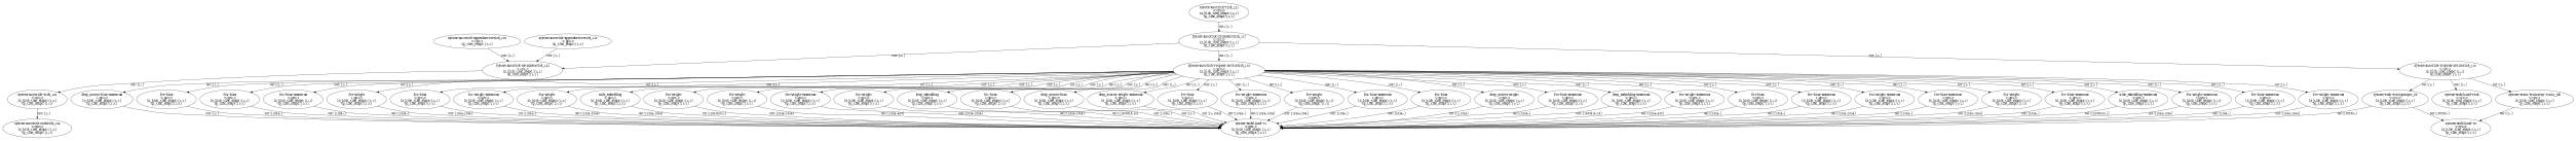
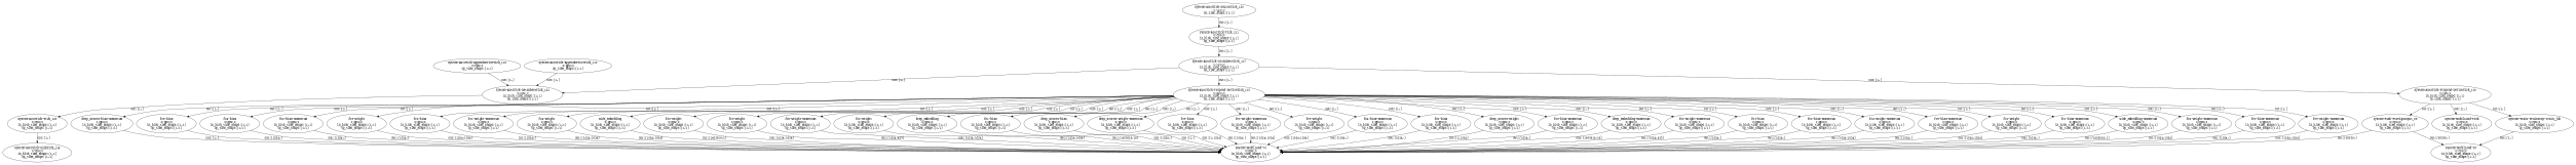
  digraph {
    fontname="Courier Prime"
    node [fontname="Courier Prime"]
    edge [fontname="Courier Prime"]
    n1 [label="System-Push-ForeignInput_68\n0:cpu:0\nin_blob_time_shape:(1,1)\nop_time_shape:(1,1)"]
    n2 [label="System-ModelLoad-69\n0:cpu:0\nin_blob_time_shape:(1,1)\nop_time_shape:(1,1)"]
    n3 [label="System-ModelLoad-70\n0:gpu:0\nin_blob_time_shape:(1,1)\nop_time_shape:(1,1)"]
    n4 [label="System-ModelLoad-Tick\n0:cpu:0\nin_blob_time_shape:(1,1)\nop_time_shape:(1,1)"]
    n5 [label="deep_scores-bias-momentum\n0:gpu:0\nin_blob_time_shape:(1,1)\nop_time_shape:(1,1)"]
    n6 [label="fc6-bias\n0:gpu:0\nin_blob_time_shape:(1,1)\nop_time_shape:(1,1)"]
    n7 [label="fc4-bias\n0:gpu:0\nin_blob_time_shape:(1,1)\nop_time_shape:(1,1)"]
    n8 [label="fc2-bias-momentum\n0:gpu:0\nin_blob_time_shape:(1,1)\nop_time_shape:(1,1)"]
    n9 [label="fc3-weight\n0:gpu:0\nin_blob_time_shape:(1,1)\nop_time_shape:(1,1)"]
    n10 [label="fc2-bias\n0:gpu:0\nin_blob_time_shape:(1,1)\nop_time_shape:(1,1)"]
    n11 [label="fc1-weight-momentum\n0:gpu:0\nin_blob_time_shape:(1,1)\nop_time_shape:(1,1)"]
    n12 [label="fc4-weight\n0:gpu:0\nin_blob_time_shape:(1,1)\nop_time_shape:(1,1)"]
    n13 [label="wide_embedding\n0:gpu:0\nin_blob_time_shape:(1,1)\nop_time_shape:(1,1)"]
    n14 [label="fc6-weight\n0:gpu:0\nin_blob_time_shape:(1,1)\nop_time_shape:(1,1)"]
    n15 [label="fc0-weight\n0:gpu:0\nin_blob_time_shape:(1,1)\nop_time_shape:(1,1)"]
    n16 [label="fc6-weight-momentum\n0:gpu:0\nin_blob_time_shape:(1,1)\nop_time_shape:(1,1)"]
    n17 [label="fc2-weight\n0:gpu:0\nin_blob_time_shape:(1,1)\nop_time_shape:(1,1)"]
    n18 [label="deep_embedding\n0:gpu:0\nin_blob_time_shape:(1,1)\nop_time_shape:(1,1)"]
    n19 [label="fc1-bias\n0:gpu:0\nin_blob_time_shape:(1,1)\nop_time_shape:(1,1)"]
    n20 [label="deep_scores-bias\n0:gpu:0\nin_blob_time_shape:(1,1)\nop_time_shape:(1,1)"]
    n21 [label="System-Train-TrainStep-train_job\n0:cpu:0\nin_blob_time_shape:(1,1)\nop_time_shape:(1,1)"]
    n22 [label="deep_scores-weight-momentum\n0:gpu:0\nin_blob_time_shape:(1,1)\nop_time_shape:(1,1)"]
    n23 [label="fc5-bias\n0:gpu:0\nin_blob_time_shape:(1,1)\nop_time_shape:(1,1)"]
    n24 [label="fc3-weight-momentum\n0:gpu:0\nin_blob_time_shape:(1,1)\nop_time_shape:(1,1)"]
    n25 [label="fc5-weight\n0:gpu:0\nin_blob_time_shape:(1,1)\nop_time_shape:(1,1)"]
    n26 [label="fc4-bias-momentum\n0:gpu:0\nin_blob_time_shape:(1,1)\nop_time_shape:(1,1)"]
    n27 [label="fc0-bias\n0:gpu:0\nin_blob_time_shape:(1,1)\nop_time_shape:(1,1)"]
    n28 [label="deep_scores-weight\n0:gpu:0\nin_blob_time_shape:(1,1)\nop_time_shape:(1,1)"]
    n29 [label="fc6-bias-momentum\n0:gpu:0\nin_blob_time_shape:(1,1)\nop_time_shape:(1,1)"]
    n30 [label="deep_embedding-momentum\n0:gpu:0\nin_blob_time_shape:(1,1)\nop_time_shape:(1,1)"]
    n31 [label="fc0-weight-momentum\n0:gpu:0\nin_blob_time_shape:(1,1)\nop_time_shape:(1,1)"]
    n32 [label="fc3-bias\n0:gpu:0\nin_blob_time_shape:(1,1)\nop_time_shape:(1,1)"]
    n33 [label="fc0-bias-momentum\n0:gpu:0\nin_blob_time_shape:(1,1)\nop_time_shape:(1,1)"]
    n34 [label="fc4-weight-momentum\n0:gpu:0\nin_blob_time_shape:(1,1)\nop_time_shape:(1,1)"]
    n35 [label="fc5-bias-momentum\n0:gpu:0\nin_blob_time_shape:(1,1)\nop_time_shape:(1,1)"]
    n36 [label="fc1-weight\n0:gpu:0\nin_blob_time_shape:(1,1)\nop_time_shape:(1,1)"]
    n37 [label="fc1-bias-momentum\n0:gpu:0\nin_blob_time_shape:(1,1)\nop_time_shape:(1,1)"]
    n38 [label="wide_embedding-momentum\n0:gpu:0\nin_blob_time_shape:(1,1)\nop_time_shape:(1,1)"]
    n39 [label="fc2-weight-momentum\n0:gpu:0\nin_blob_time_shape:(1,1)\nop_time_shape:(1,1)"]
    n40 [label="fc3-bias-momentum\n0:gpu:0\nin_blob_time_shape:(1,1)\nop_time_shape:(1,1)"]
    n41 [label="fc5-weight-momentum\n0:gpu:0\nin_blob_time_shape:(1,1)\nop_time_shape:(1,1)"]
    n42 [label="System-AutoTick-Prepend-DeviceTick_115\n0:gpu:0\nin_blob_time_shape:(1,1)\nop_time_shape:(1,1)"]
    n43 [label="System-AutoTick-Prepend-DeviceTick_116\n0:cpu:0\nin_blob_time_shape:(1,1)\nop_time_shape:(1,1)"]
    n44 [label="System-AutoTick-SrcSubsetTick_117\n0:cpu:0\nin_blob_time_shape:(1,1)\nop_time_shape:(1,1)"]
    n45 [label="System-AutoTick-DstSubsetTick_122\n0:cpu:0\nin_blob_time_shape:(1,1)\nop_time_shape:(1,1)"]
    n46 [label="System-AutoTick-AppendDeviceTick_118\n0:cpu:0\nop_time_shape:(1,1)"]
    n47 [label="System-AutoTick-AppendDeviceTick_119\n0:gpu:0\nop_time_shape:(1,1)"]
+   n48 [label="System-AutoTick-SourceTick_120\n0:cpu:0\nop_time_shape:(1,1)"]
    n49 [label="System-AutoTick-Tick_121\n0:cpu:0\nin_blob_time_shape:(1,1)\nop_time_shape:(1,1)"]
    n50 [label="System-AutoTick-Tick_123\n0:cpu:0\nin_blob_time_shape:(1,1)\nop_time_shape:(1,1)"]
    n51 [label="System-AutoTick-SinkTick_124\n0:cpu:0\nin_blob_time_shape:(1,1)\nop_time_shape:(1,1)"]
    n1 -> n2 [label="out:(65536,)"]
    n1 -> n3 [label="out:(65536,)"]
    n5 -> n3 [label="out:(1,)"]
    n6 -> n3 [label="out:(1024,)"]
    n7 -> n3 [label="out:(1024,)"]
    n8 -> n3 [label="out:(1024,)"]
    n9 -> n3 [label="out:(1024,1024)"]
    n10 -> n3 [label="out:(1024,)"]
    n11 -> n3 [label="out:(1024,1024)"]
    n12 -> n3 [label="out:(1024,1024)"]
    n13 -> n3 [label="out:(1603616,1)"]
    n14 -> n3 [label="out:(1024,1024)"]
    n15 -> n3 [label="out:(1024,429)"]
    n16 -> n3 [label="out:(1024,1024)"]
    n17 -> n3 [label="out:(1024,1024)"]
    n18 -> n3 [label="out:(1603616,16)"]
    n19 -> n3 [label="out:(1024,)"]
    n20 -> n3 [label="out:(1,)"]
    n21 -> n2 [label="out:(1,)"]
    n22 -> n3 [label="out:(1,1024)"]
    n23 -> n3 [label="out:(1024,)"]
    n24 -> n3 [label="out:(1024,1024)"]
    n25 -> n3 [label="out:(1024,1024)"]
    n26 -> n3 [label="out:(1024,)"]
    n27 -> n3 [label="out:(1024,)"]
    n28 -> n3 [label="out:(1,1024)"]
    n29 -> n3 [label="out:(1024,)"]
    n30 -> n3 [label="out:(1603616,16)"]
    n31 -> n3 [label="out:(1024,429)"]
    n32 -> n3 [label="out:(1024,)"]
    n33 -> n3 [label="out:(1024,)"]
    n34 -> n3 [label="out:(1024,1024)"]
    n35 -> n3 [label="out:(1024,)"]
    n36 -> n3 [label="out:(1024,1024)"]
    n37 -> n3 [label="out:(1024,)"]
    n38 -> n3 [label="out:(1603616,1)"]
    n39 -> n3 [label="out:(1024,1024)"]
    n40 -> n3 [label="out:(1024,)"]
    n41 -> n3 [label="out:(1024,1024)"]
    n42 -> n5 [label="out:(1,)"]
    n42 -> n6 [label="out:(1,)"]
    n42 -> n7 [label="out:(1,)"]
    n42 -> n8 [label="out:(1,)"]
    n42 -> n9 [label="out:(1,)"]
    n42 -> n10 [label="out:(1,)"]
    n42 -> n11 [label="out:(1,)"]
    n42 -> n12 [label="out:(1,)"]
    n42 -> n13 [label="out:(1,)"]
    n42 -> n14 [label="out:(1,)"]
    n42 -> n15 [label="out:(1,)"]
    n42 -> n16 [label="out:(1,)"]
    n42 -> n17 [label="out:(1,)"]
    n42 -> n18 [label="out:(1,)"]
    n42 -> n19 [label="out:(1,)"]
    n42 -> n20 [label="out:(1,)"]
    n42 -> n22 [label="out:(1,)"]
    n42 -> n23 [label="out:(1,)"]
    n42 -> n24 [label="out:(1,)"]
    n42 -> n25 [label="out:(1,)"]
    n42 -> n26 [label="out:(1,)"]
    n42 -> n27 [label="out:(1,)"]
    n42 -> n28 [label="out:(1,)"]
    n42 -> n29 [label="out:(1,)"]
    n42 -> n30 [label="out:(1,)"]
    n42 -> n31 [label="out:(1,)"]
    n42 -> n32 [label="out:(1,)"]
    n42 -> n33 [label="out:(1,)"]
    n42 -> n34 [label="out:(1,)"]
    n42 -> n35 [label="out:(1,)"]
    n42 -> n36 [label="out:(1,)"]
    n42 -> n37 [label="out:(1,)"]
    n42 -> n38 [label="out:(1,)"]
    n42 -> n39 [label="out:(1,)"]
    n42 -> n40 [label="out:(1,)"]
    n42 -> n41 [label="out:(1,)"]
    n43 -> n1 [label="out:(1,)"]
    n43 -> n4 [label="out:(1,)"]
    n43 -> n21 [label="out:(1,)"]
    n44 -> n42 [label="out:(1,)"]
    n44 -> n43 [label="out:(1,)"]
    n44 -> n45 [label="out:(1,)"]
    n45 -> n50 [label="out:(1,)"]
    n46 -> n45 [label="out:(1,)"]
    n47 -> n45 [label="out:(1,)"]
+   n48 -> n49 [label="out:(1,)"]
    n49 -> n44 [label="out:(1,)"]
    n50 -> n51 [label="out:(1,)"]
  }
